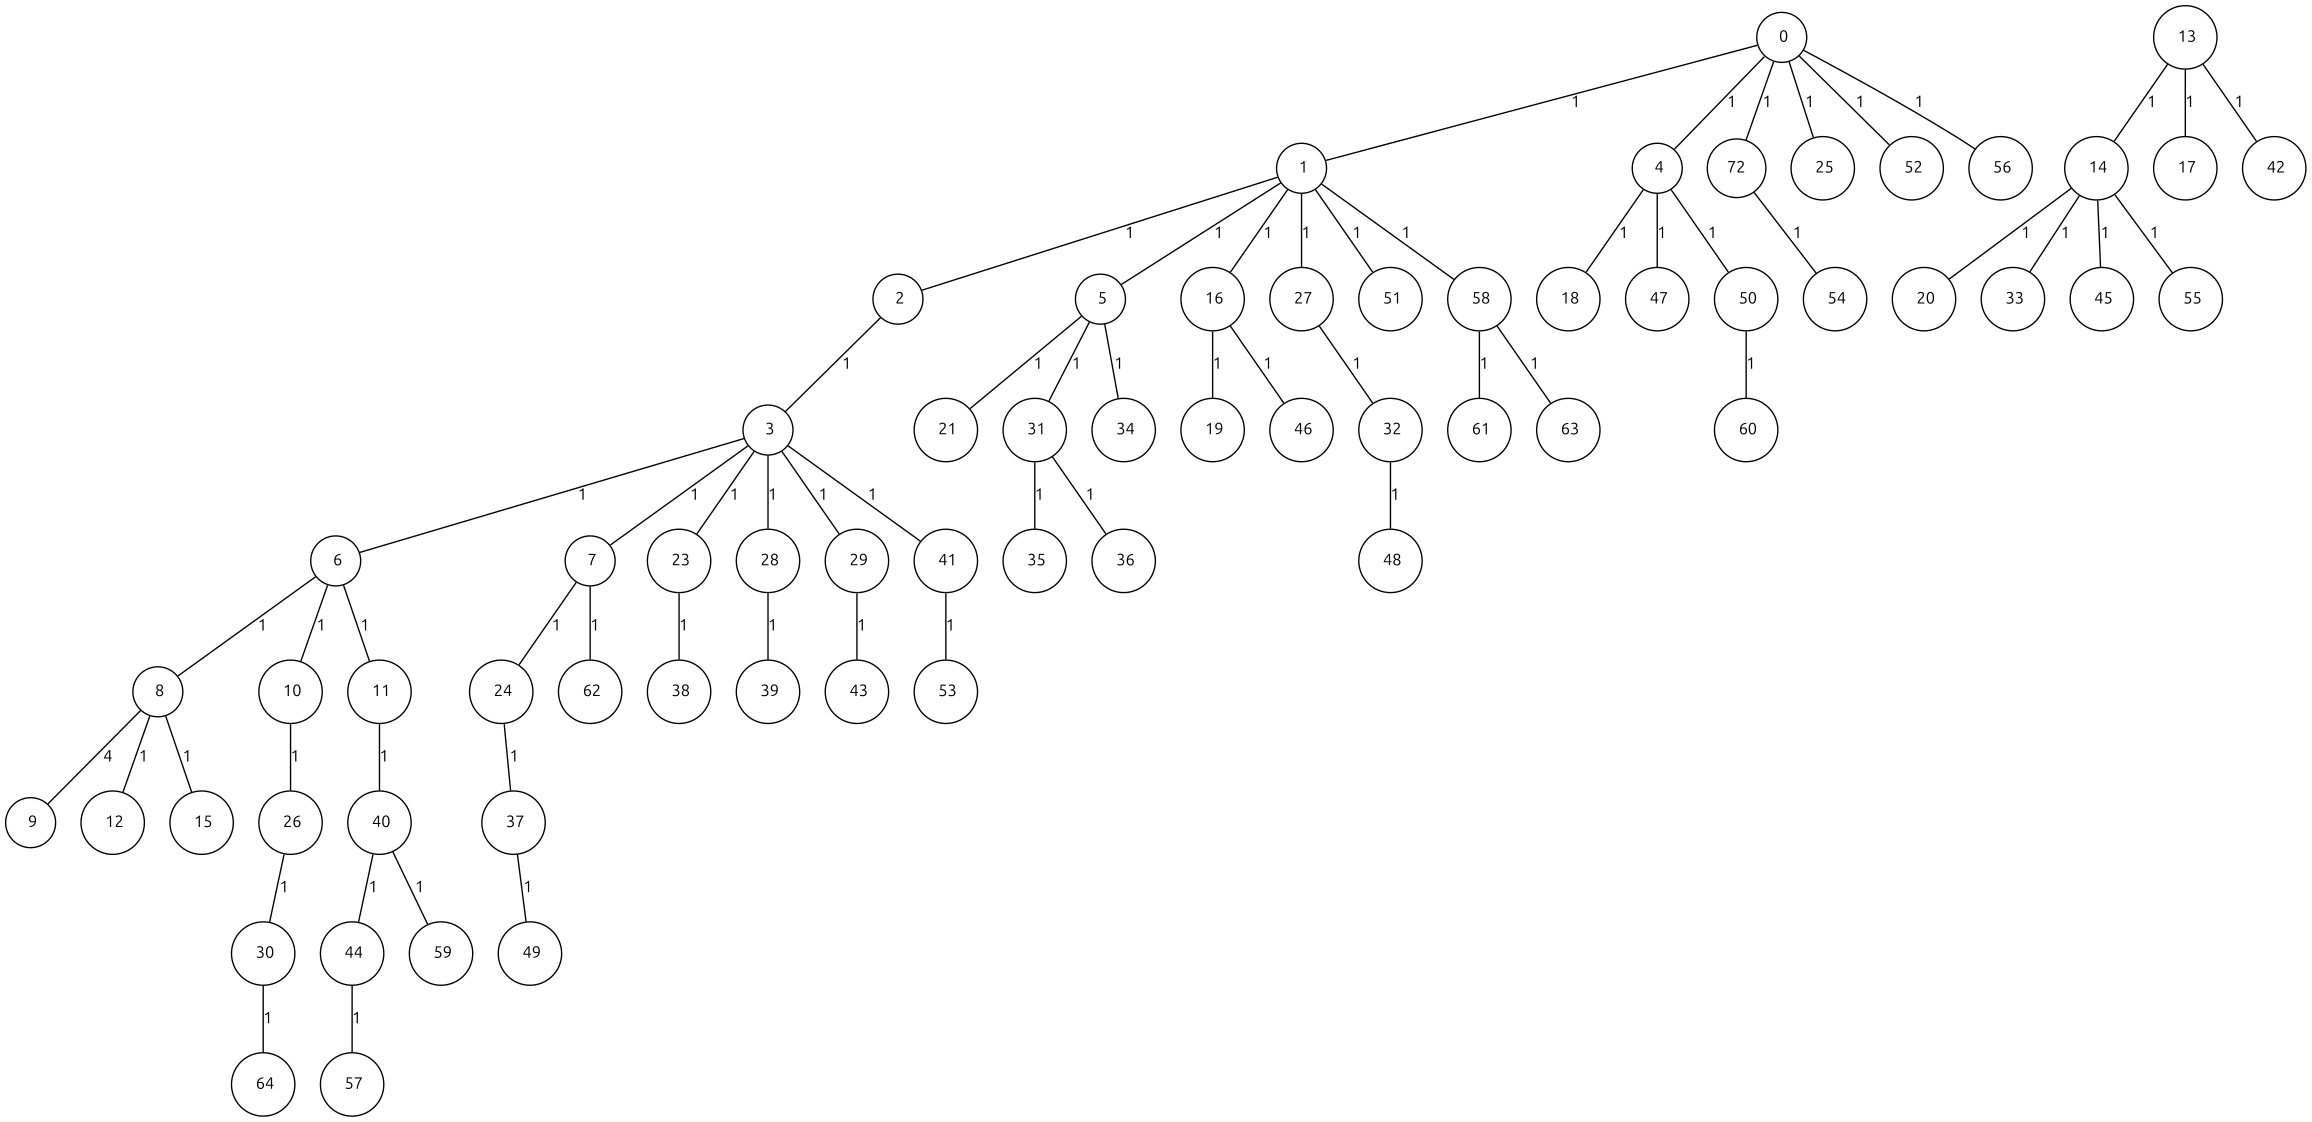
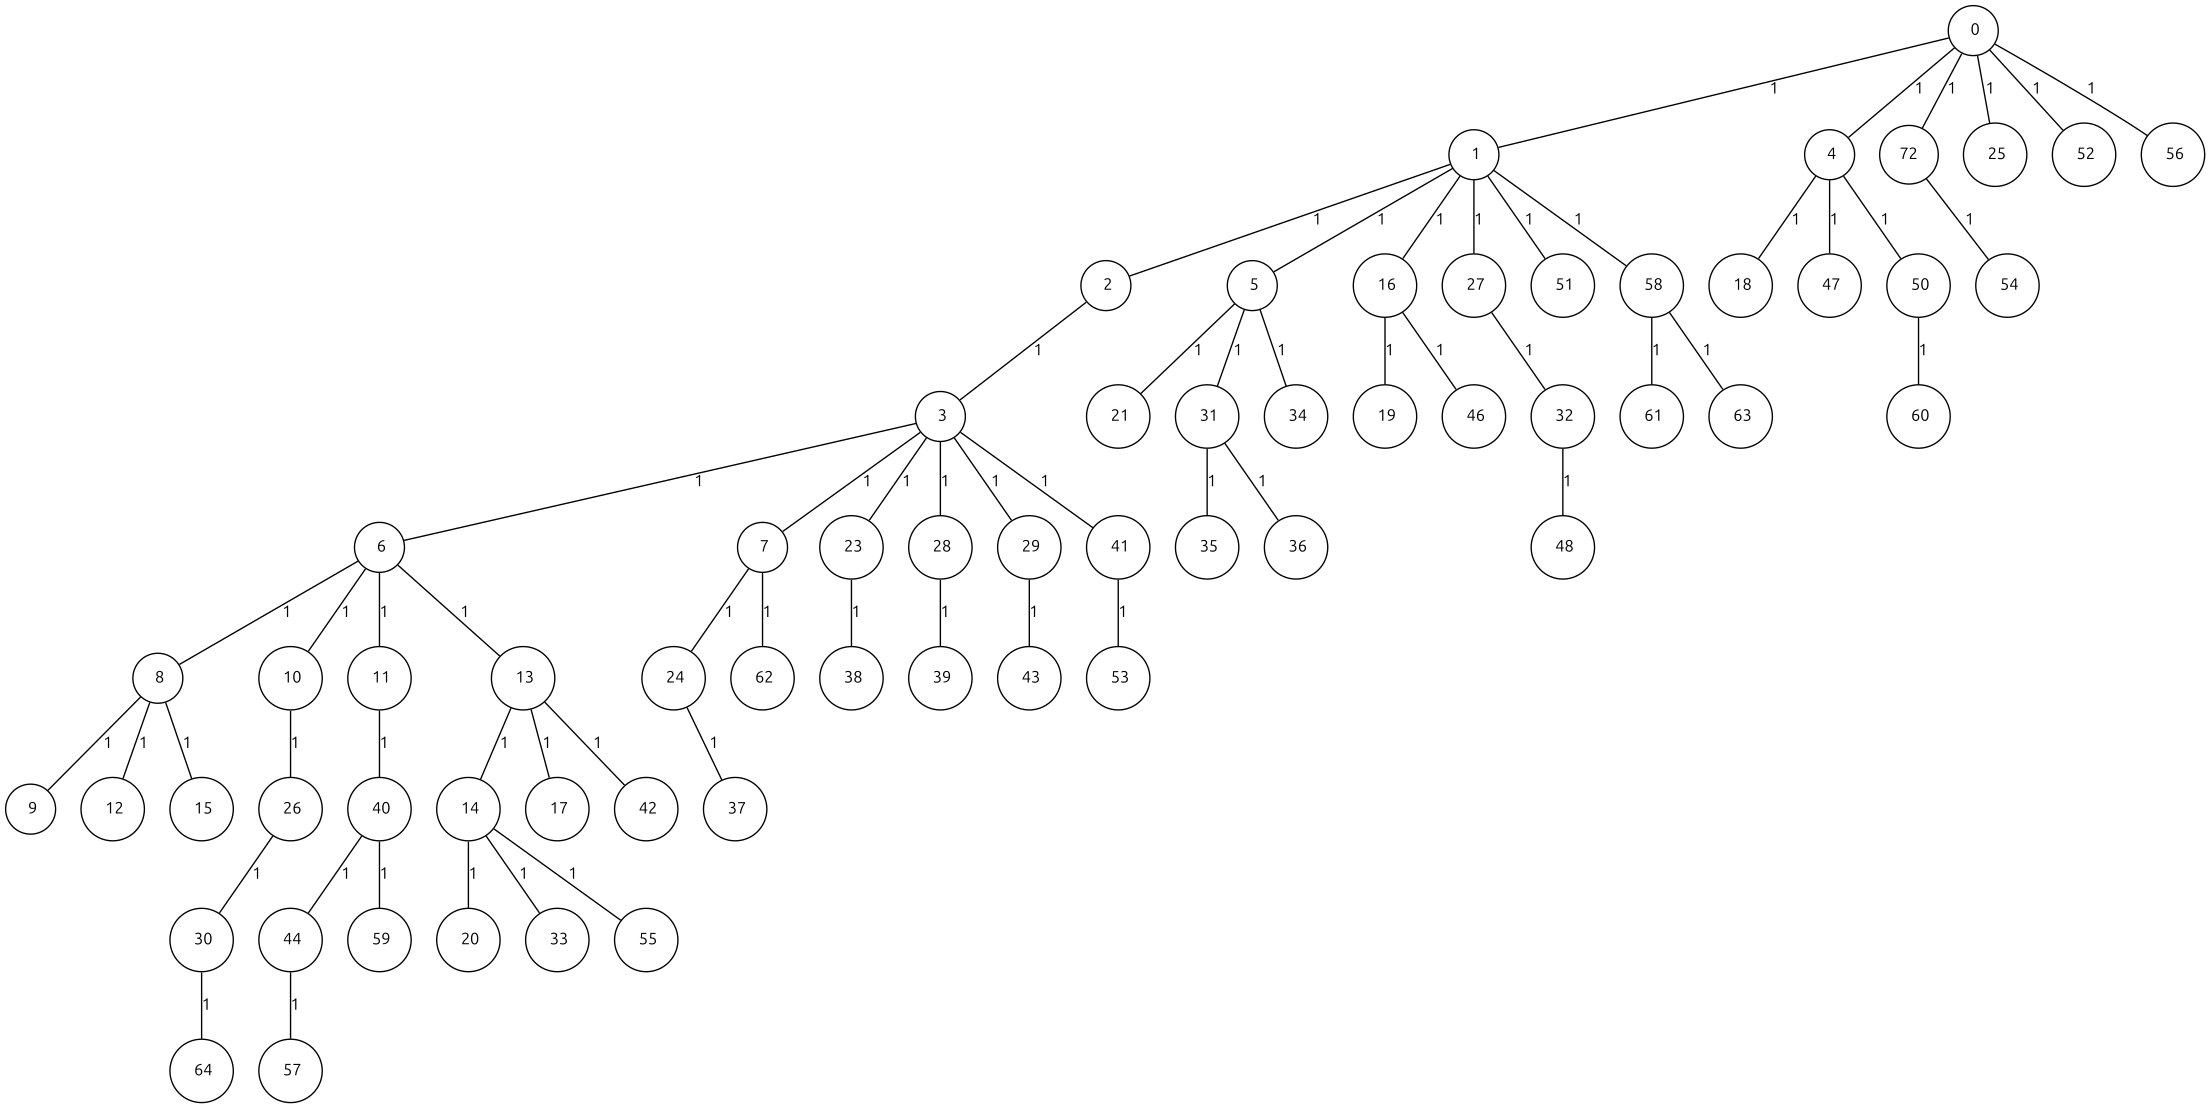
  graph {
    fixedsize="true;"
    fontname=Ubuntu
    node [color=black fontname=Ubuntu fontsize=12 hight=.12 shape=circle]
    edge [fontname=Ubuntu fontsize=12]
    n1 [label=" 0" width=.12]
    n2 [label=" 1" width=.12]
    n3 [label=" 4" width=.12]
    n4 [label=72 width=.12]
    n5 [label=" 25" width=.12]
    n6 [label=" 52" width=.12]
    n7 [label=" 56" width=.12]
    n8 [label=" 2" width=.12]
    n9 [label=" 5" width=.12]
    n10 [label=" 16" width=.12]
    n11 [label=" 27" width=.12]
    n12 [label=" 51" width=.12]
    n13 [label=" 58" width=.12]
    n14 [label=" 18" width=.12]
    n15 [label=" 47" width=.12]
    n16 [label=" 50" width=.12]
    n17 [label=" 54" width=.12]
    n18 [label=" 3" width=.12]
    n19 [label=" 21" width=.12]
    n20 [label=" 31" width=.12]
    n21 [label=" 34" width=.12]
    n22 [label=" 19" width=.12]
    n23 [label=" 46" width=.12]
    n24 [label=" 32" width=.12]
    n25 [label=" 61" width=.12]
    n26 [label=" 63" width=.12]
    n27 [label=" 6" width=.12]
    n28 [label=" 7" width=.12]
    n29 [label=" 23" width=.12]
    n30 [label=" 28" width=.12]
    n31 [label=" 29" width=.12]
    n32 [label=" 41" width=.12]
    n33 [label=" 8" width=.12]
    n34 [label=" 10" width=.12]
    n35 [label=" 11" width=.12]
    n36 [label=" 13" width=.12]
    n37 [label=" 24" width=.12]
    n38 [label=" 62" width=.12]
    n39 [label=" 38" width=.12]
    n40 [label=" 39" width=.12]
    n41 [label=" 43" width=.12]
    n42 [label=" 53" width=.12]
    n43 [label=" 60" width=.12]
    n44 [label=" 35" width=.12]
    n45 [label=" 36" width=.12]
    n46 [label=" 9" width=.12]
    n47 [label=" 12" width=.12]
    n48 [label=" 15" width=.12]
    n49 [label=" 26" width=.12]
    n50 [label=" 40" width=.12]
    n51 [label=" 14" width=.12]
    n52 [label=" 17" width=.12]
    n53 [label=" 42" width=.12]
    n54 [label=" 37" width=.12]
    n55 [label=" 30" width=.12]
    n56 [label=" 44" width=.12]
    n57 [label=" 59" width=.12]
    n58 [label=" 20" width=.12]
    n59 [label=" 33" width=.12]
-   n60 [label=" 45" width=.12]
    n61 [label=" 55" width=.12]
-   n62 [label=" 49" width=.12]
    n63 [label=" 64" width=.12]
    n64 [label=" 48" width=.12]
    n65 [label=" 57" width=.12]
    n1 -- n2 [label=1]
    n1 -- n3 [label=1]
    n1 -- n4 [label=1]
    n1 -- n5 [label=1]
    n1 -- n6 [label=1]
    n1 -- n7 [label=1]
    n2 -- n8 [label=1]
    n2 -- n9 [label=1]
    n2 -- n10 [label=1]
    n2 -- n11 [label=1]
    n2 -- n12 [label=1]
    n2 -- n13 [label=1]
    n3 -- n14 [label=1]
    n3 -- n15 [label=1]
    n3 -- n16 [label=1]
    n4 -- n17 [label=1]
    n8 -- n18 [label=1]
    n9 -- n19 [label=1]
    n9 -- n20 [label=1]
    n9 -- n21 [label=1]
    n10 -- n22 [label=1]
    n10 -- n23 [label=1]
    n11 -- n24 [label=1]
    n13 -- n25 [label=1]
    n13 -- n26 [label=1]
    n16 -- n43 [label=1]
    n18 -- n27 [label=1]
    n18 -- n28 [label=1]
    n18 -- n29 [label=1]
    n18 -- n30 [label=1]
    n18 -- n31 [label=1]
    n18 -- n32 [label=1]
    n20 -- n44 [label=1]
    n20 -- n45 [label=1]
    n24 -- n64 [label=1]
    n27 -- n33 [label=1]
    n27 -- n34 [label=1]
    n27 -- n35 [label=1]
+   n27 -- n36 [label=1]
    n28 -- n37 [label=1]
    n28 -- n38 [label=1]
    n29 -- n39 [label=1]
    n30 -- n40 [label=1]
    n31 -- n41 [label=1]
    n32 -- n42 [label=1]
-   n33 -- n46 [label=4]
+   n33 -- n46 [label=1]
    n33 -- n47 [label=1]
    n33 -- n48 [label=1]
    n34 -- n49 [label=1]
    n35 -- n50 [label=1]
    n36 -- n51 [label=1]
    n36 -- n52 [label=1]
    n36 -- n53 [label=1]
    n37 -- n54 [label=1]
    n49 -- n55 [label=1]
    n50 -- n56 [label=1]
    n50 -- n57 [label=1]
    n51 -- n58 [label=1]
    n51 -- n59 [label=1]
-   n51 -- n60 [label=1]
    n51 -- n61 [label=1]
-   n54 -- n62 [label=1]
    n55 -- n63 [label=1]
    n56 -- n65 [label=1]
  }
